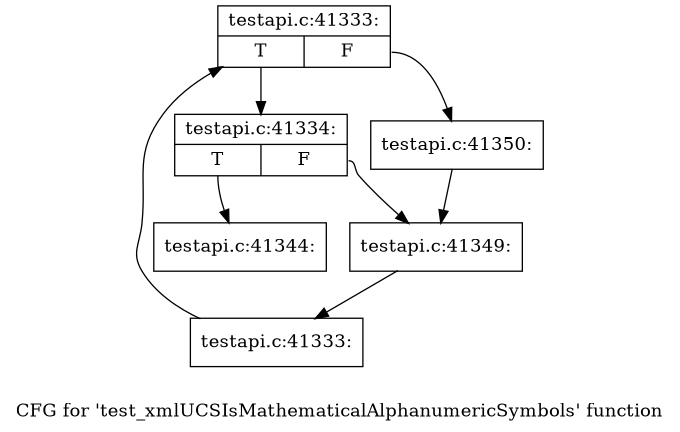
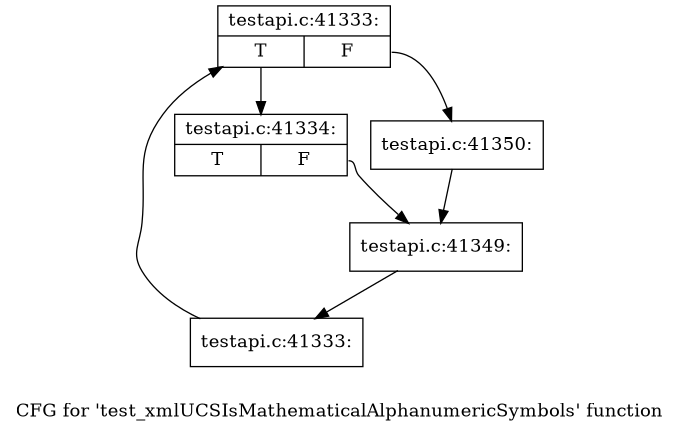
  digraph {
    label="CFG for 'test_xmlUCSIsMathematicalAlphanumericSymbols' function"
    node [shape=record]
    n1 [label="{testapi.c:41333:|{<s0>T|<s1>F}}"]
    n2 [label="{testapi.c:41334:|{<s0>T|<s1>F}}"]
    n3 [label="{testapi.c:41350:}"]
-   n4 [label="{testapi.c:41344:}"]
    n5 [label="{testapi.c:41349:}"]
    n6 [label="{testapi.c:41333:}"]
    n1 -> n2 [tailport=s0]
    n1 -> n3 [tailport=s1]
-   n2 -> n4 [tailport=s0]
    n2 -> n5 [tailport=s1]
    n3 -> n5
    n5 -> n6
    n6 -> n1
  }
